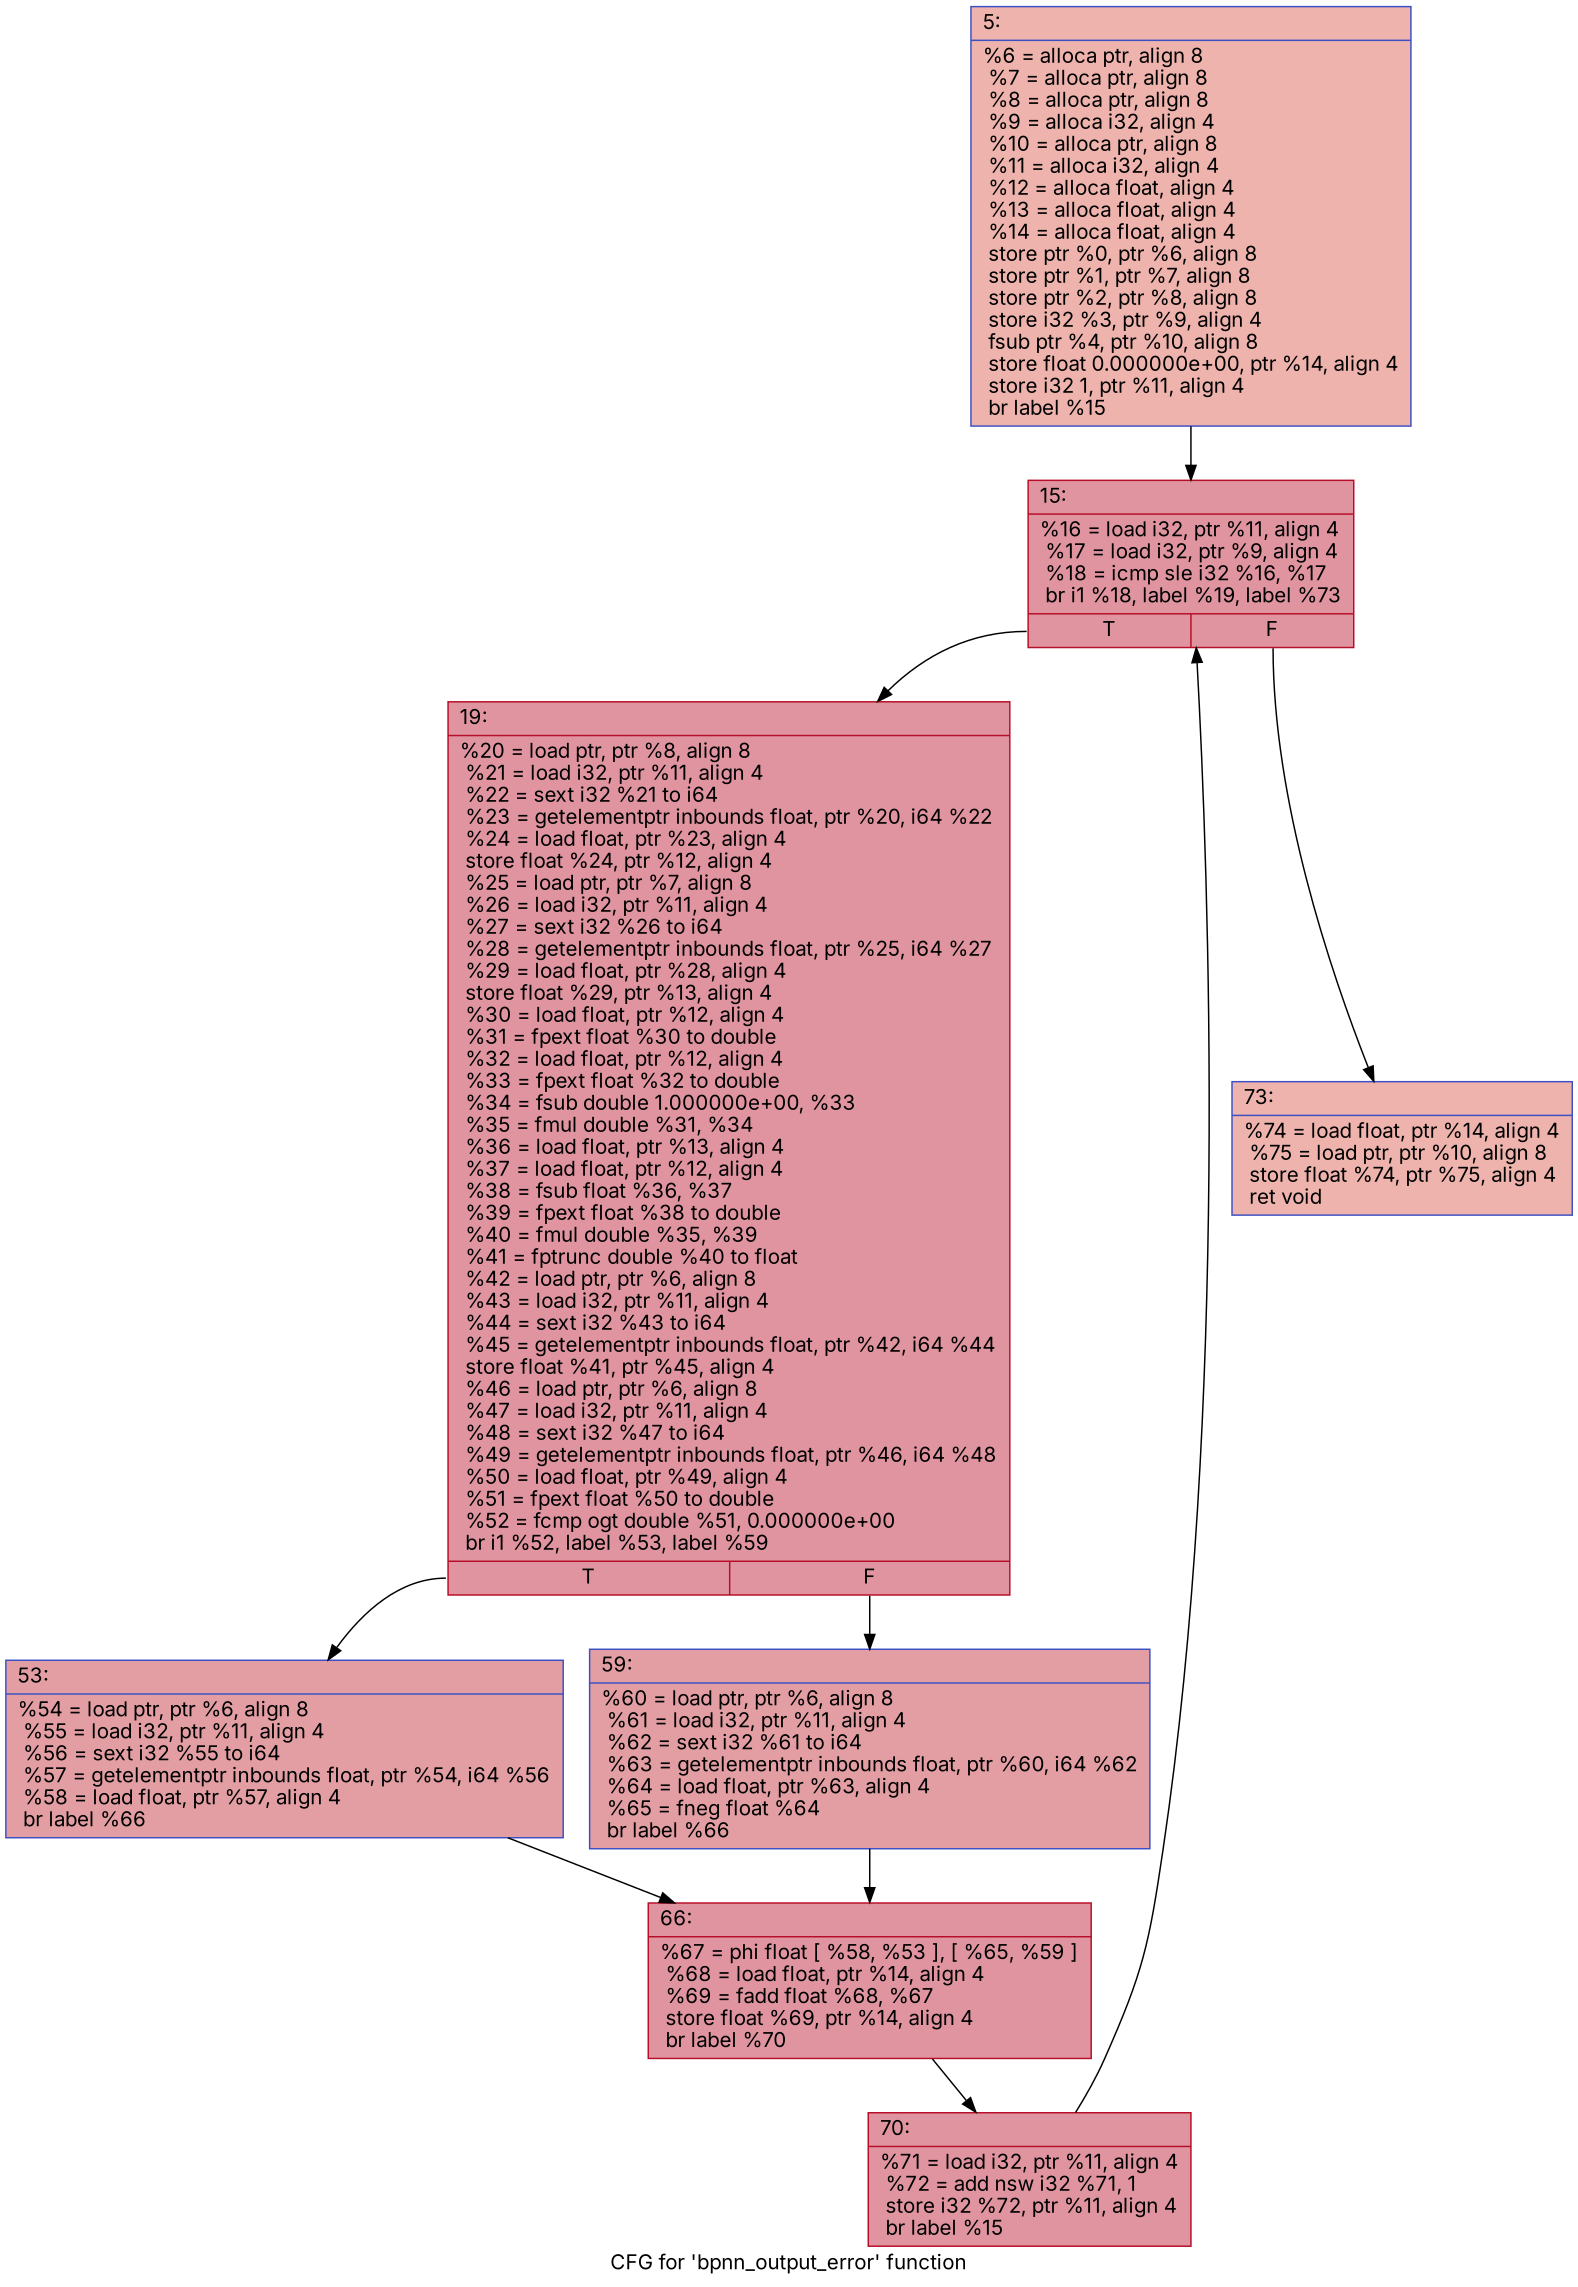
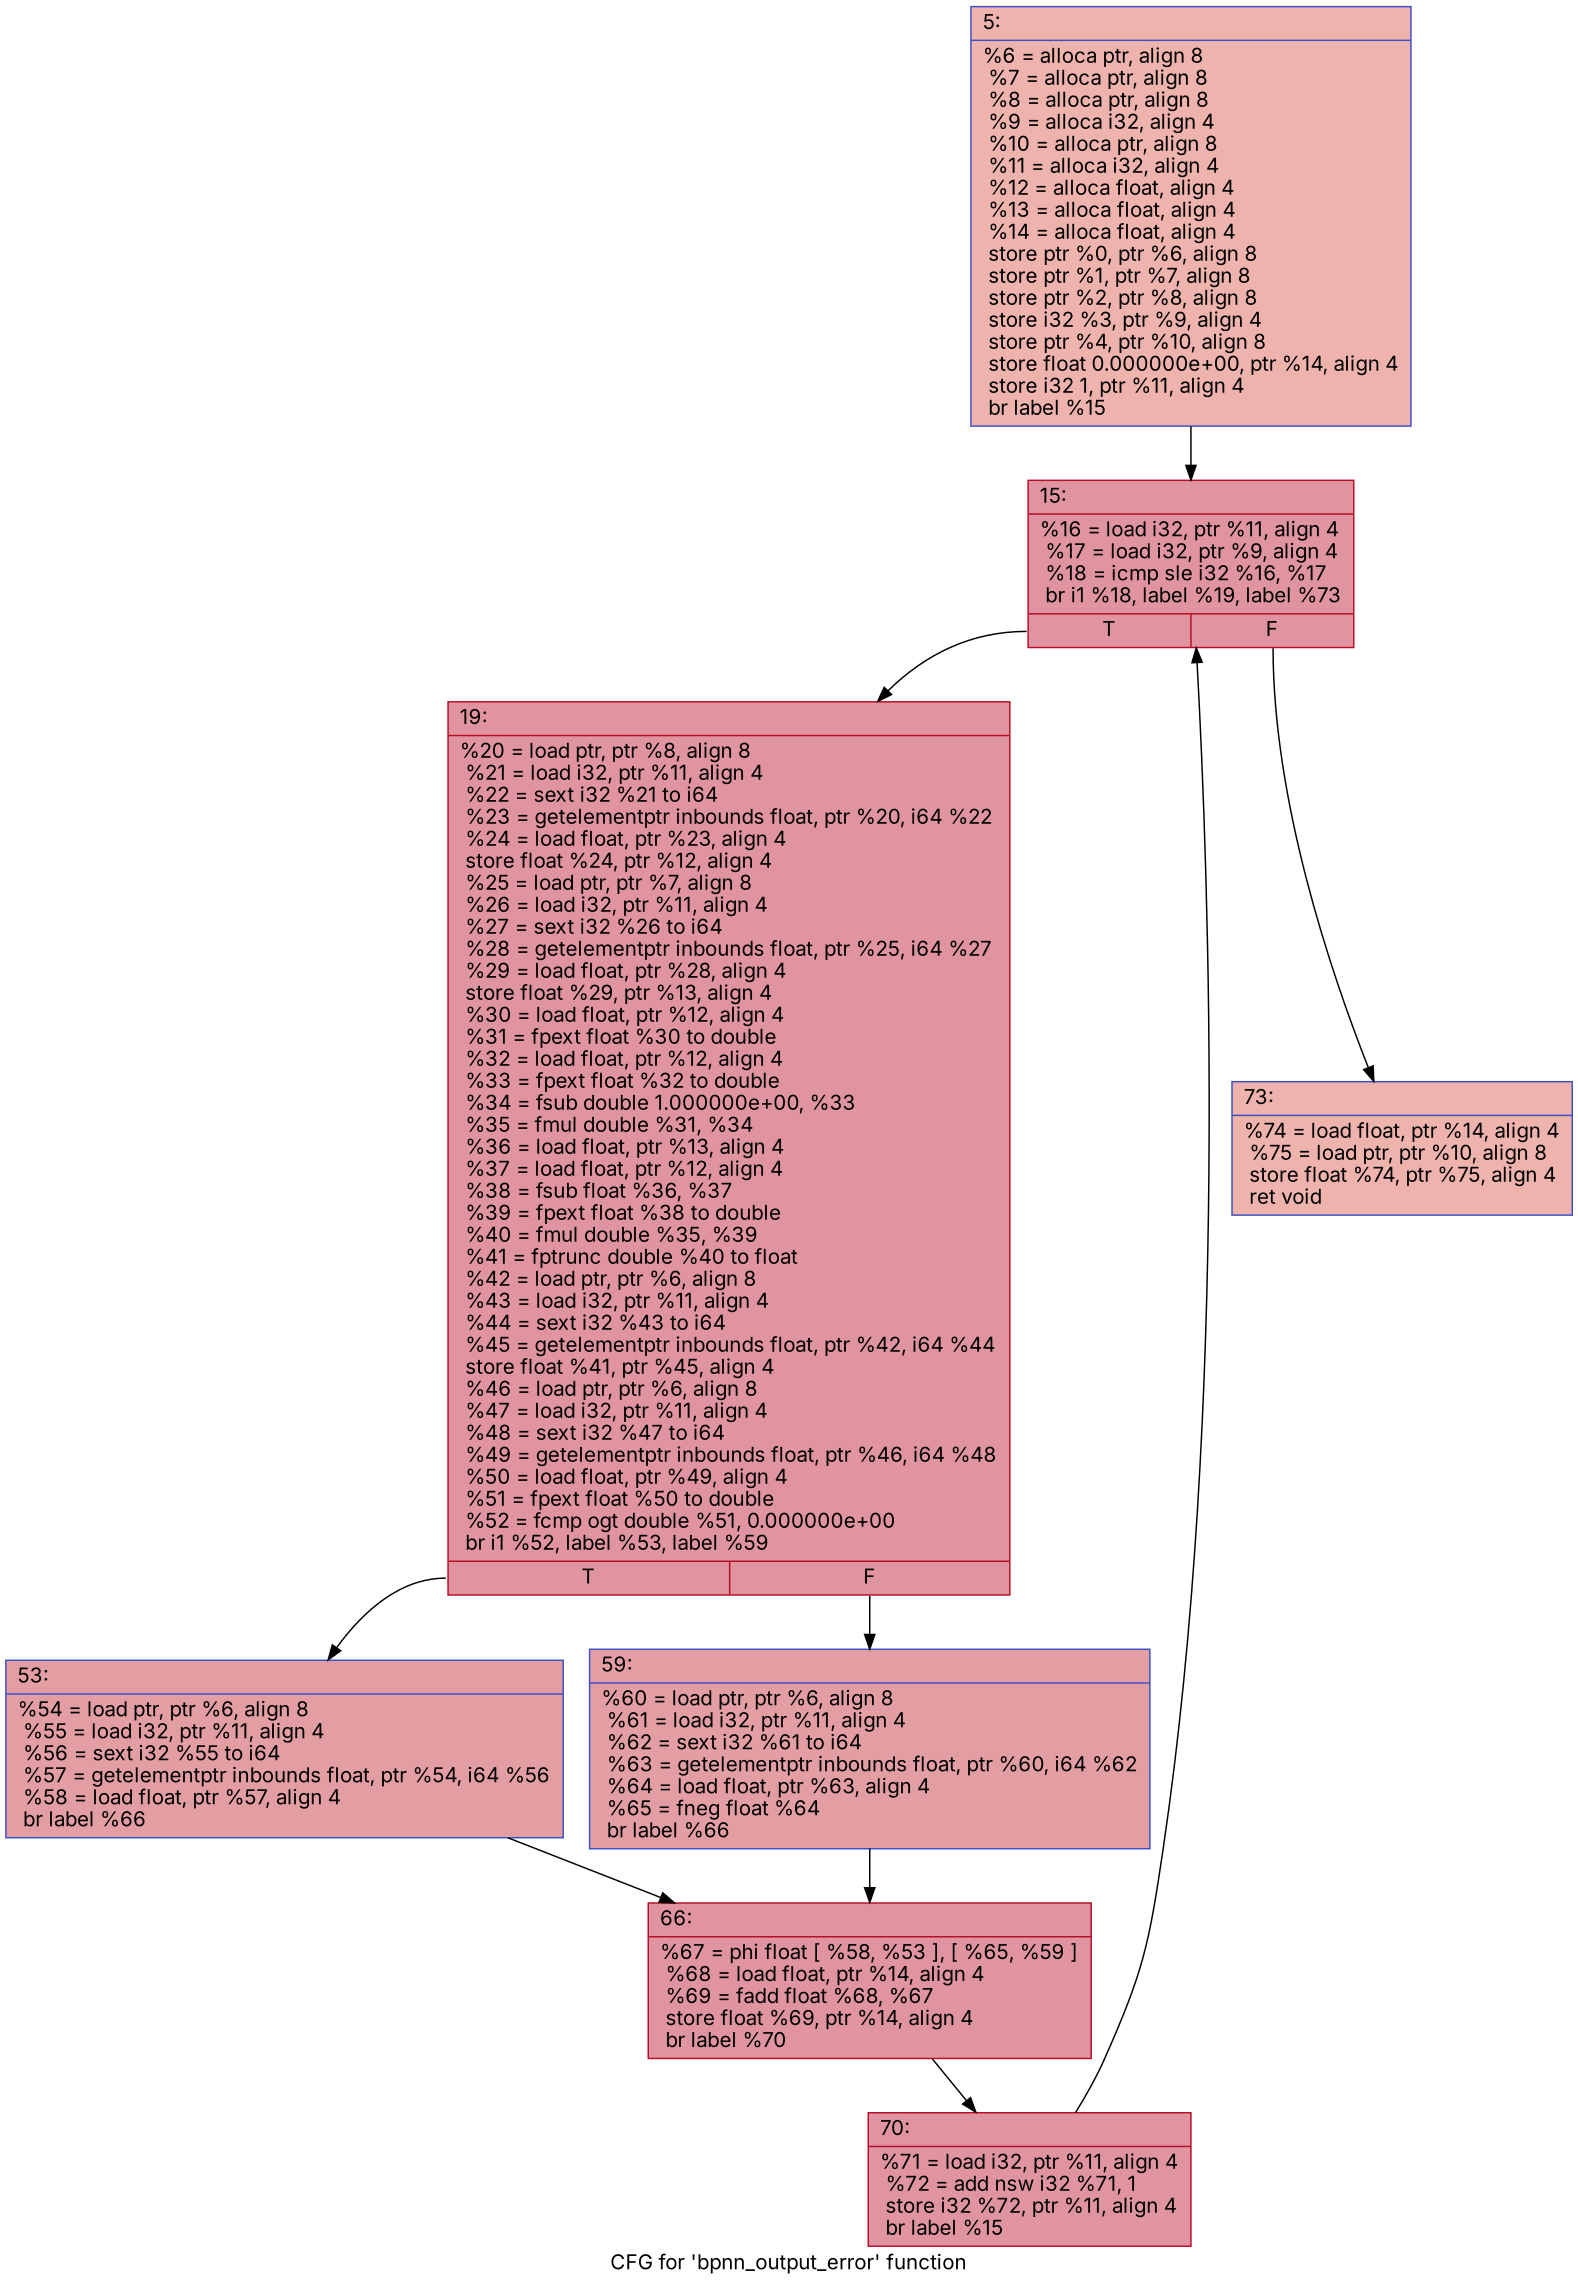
  digraph {
    label="CFG for 'bpnn_output_error' function"
    fontname=Inter
    node [color="#3d50c3ff" fillcolor="#b70d2870" fontname=Inter shape=record style=filled]
    edge [fontname=Inter]
-   n1 [fillcolor="#d6524470" label="{5:\l|  %6 = alloca ptr, align 8\l  %7 = alloca ptr, align 8\l  %8 = alloca ptr, align 8\l  %9 = alloca i32, align 4\l  %10 = alloca ptr, align 8\l  %11 = alloca i32, align 4\l  %12 = alloca float, align 4\l  %13 = alloca float, align 4\l  %14 = alloca float, align 4\l  store ptr %0, ptr %6, align 8\l  store ptr %1, ptr %7, align 8\l  store ptr %2, ptr %8, align 8\l  store i32 %3, ptr %9, align 4\l  fsub ptr %4, ptr %10, align 8\l  store float 0.000000e+00, ptr %14, align 4\l  store i32 1, ptr %11, align 4\l  br label %15\l}"]
+   n1 [fillcolor="#d6524470" label="{5:\l|  %6 = alloca ptr, align 8\l  %7 = alloca ptr, align 8\l  %8 = alloca ptr, align 8\l  %9 = alloca i32, align 4\l  %10 = alloca ptr, align 8\l  %11 = alloca i32, align 4\l  %12 = alloca float, align 4\l  %13 = alloca float, align 4\l  %14 = alloca float, align 4\l  store ptr %0, ptr %6, align 8\l  store ptr %1, ptr %7, align 8\l  store ptr %2, ptr %8, align 8\l  store i32 %3, ptr %9, align 4\l  store ptr %4, ptr %10, align 8\l  store float 0.000000e+00, ptr %14, align 4\l  store i32 1, ptr %11, align 4\l  br label %15\l}"]
    n2 [color="#b70d28ff" label="{15:\l|  %16 = load i32, ptr %11, align 4\l  %17 = load i32, ptr %9, align 4\l  %18 = icmp sle i32 %16, %17\l  br i1 %18, label %19, label %73\l|{<s0>T|<s1>F}}"]
    n3 [color="#b70d28ff" label="{19:\l|  %20 = load ptr, ptr %8, align 8\l  %21 = load i32, ptr %11, align 4\l  %22 = sext i32 %21 to i64\l  %23 = getelementptr inbounds float, ptr %20, i64 %22\l  %24 = load float, ptr %23, align 4\l  store float %24, ptr %12, align 4\l  %25 = load ptr, ptr %7, align 8\l  %26 = load i32, ptr %11, align 4\l  %27 = sext i32 %26 to i64\l  %28 = getelementptr inbounds float, ptr %25, i64 %27\l  %29 = load float, ptr %28, align 4\l  store float %29, ptr %13, align 4\l  %30 = load float, ptr %12, align 4\l  %31 = fpext float %30 to double\l  %32 = load float, ptr %12, align 4\l  %33 = fpext float %32 to double\l  %34 = fsub double 1.000000e+00, %33\l  %35 = fmul double %31, %34\l  %36 = load float, ptr %13, align 4\l  %37 = load float, ptr %12, align 4\l  %38 = fsub float %36, %37\l  %39 = fpext float %38 to double\l  %40 = fmul double %35, %39\l  %41 = fptrunc double %40 to float\l  %42 = load ptr, ptr %6, align 8\l  %43 = load i32, ptr %11, align 4\l  %44 = sext i32 %43 to i64\l  %45 = getelementptr inbounds float, ptr %42, i64 %44\l  store float %41, ptr %45, align 4\l  %46 = load ptr, ptr %6, align 8\l  %47 = load i32, ptr %11, align 4\l  %48 = sext i32 %47 to i64\l  %49 = getelementptr inbounds float, ptr %46, i64 %48\l  %50 = load float, ptr %49, align 4\l  %51 = fpext float %50 to double\l  %52 = fcmp ogt double %51, 0.000000e+00\l  br i1 %52, label %53, label %59\l|{<s0>T|<s1>F}}"]
    n4 [fillcolor="#d6524470" label="{73:\l|  %74 = load float, ptr %14, align 4\l  %75 = load ptr, ptr %10, align 8\l  store float %74, ptr %75, align 4\l  ret void\l}"]
    n5 [fillcolor="#be242e70" label="{53:\l|  %54 = load ptr, ptr %6, align 8\l  %55 = load i32, ptr %11, align 4\l  %56 = sext i32 %55 to i64\l  %57 = getelementptr inbounds float, ptr %54, i64 %56\l  %58 = load float, ptr %57, align 4\l  br label %66\l}"]
    n6 [fillcolor="#be242e70" label="{59:\l|  %60 = load ptr, ptr %6, align 8\l  %61 = load i32, ptr %11, align 4\l  %62 = sext i32 %61 to i64\l  %63 = getelementptr inbounds float, ptr %60, i64 %62\l  %64 = load float, ptr %63, align 4\l  %65 = fneg float %64\l  br label %66\l}"]
    n7 [color="#b70d28ff" label="{66:\l|  %67 = phi float [ %58, %53 ], [ %65, %59 ]\l  %68 = load float, ptr %14, align 4\l  %69 = fadd float %68, %67\l  store float %69, ptr %14, align 4\l  br label %70\l}"]
    n8 [color="#b70d28ff" label="{70:\l|  %71 = load i32, ptr %11, align 4\l  %72 = add nsw i32 %71, 1\l  store i32 %72, ptr %11, align 4\l  br label %15\l}"]
    n1 -> n2
    n2 -> n3 [tailport=s0]
    n2 -> n4 [tailport=s1]
    n3 -> n5 [tailport=s0]
    n3 -> n6 [tailport=s1]
    n5 -> n7
    n6 -> n7
    n7 -> n8
    n8 -> n2
  }
